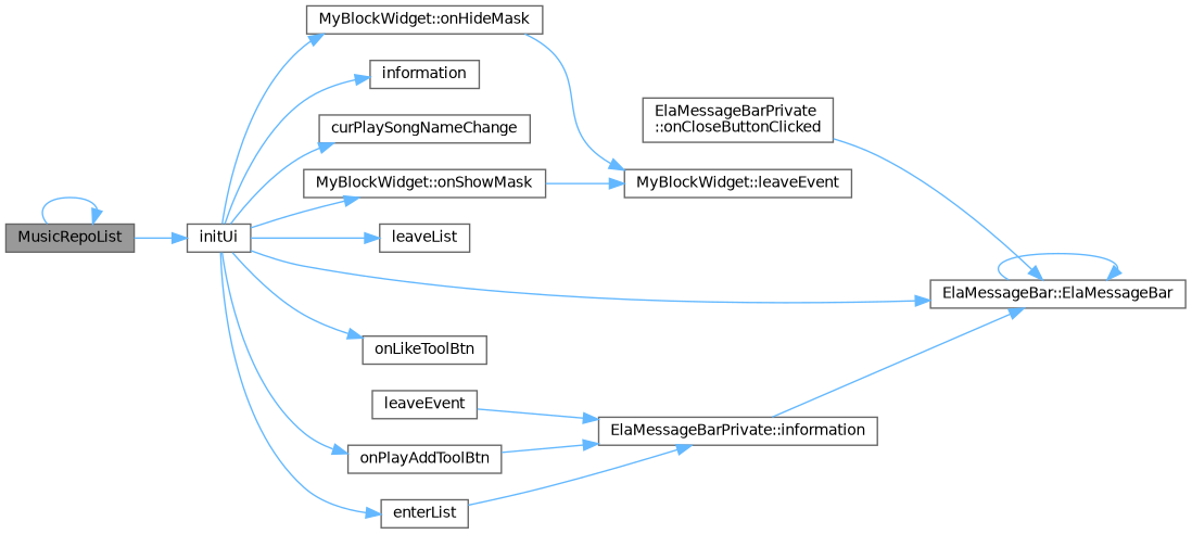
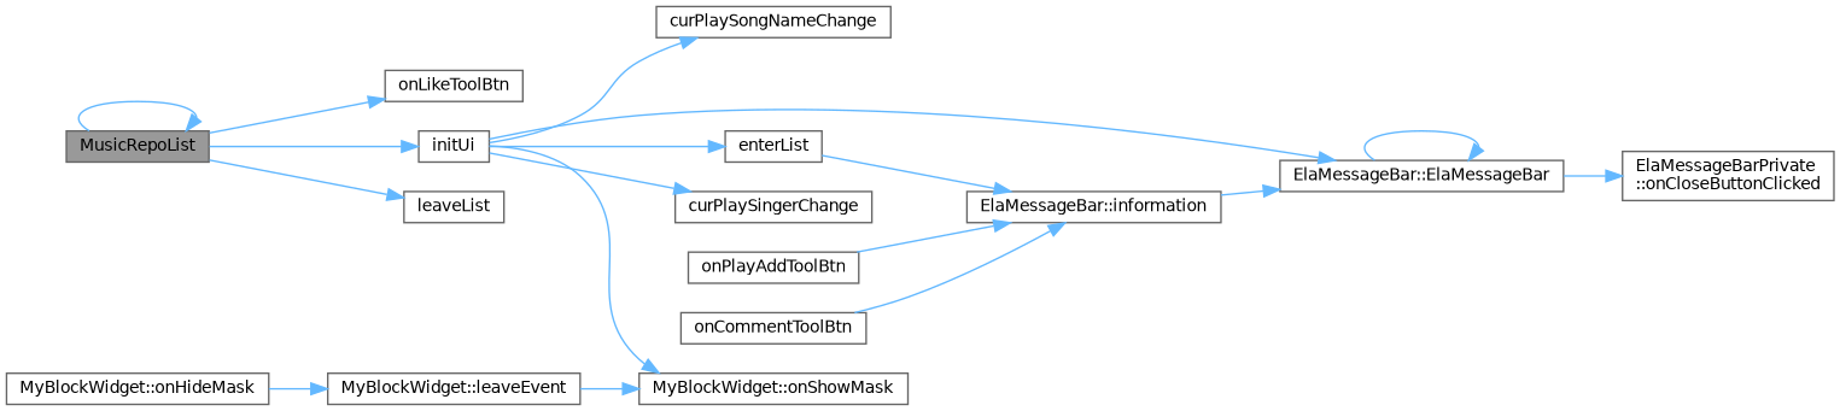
  digraph {
    rankdir=LR
    node [color=grey40 fillcolor=white fontname=Helvetica fontsize=10 shape=box style=filled]
    edge [color=steelblue1 fontname=Helvetica fontsize=10 labelfontname=Helvetica labelfontsize=10 style=solid]
    n1 [color=gray40 fillcolor=grey60 fontcolor=black height=0.2 label=MusicRepoList width=0.4]
    n2 [height=0.2 label=initUi width=0.4]
-   n3 [height=0.2 label=information width=0.4]
+   n3 [height=0.2 label=curPlaySingerChange width=0.4]
    n4 [height=0.2 label=curPlaySongNameChange width=0.4]
    n5 [height=0.2 label=enterList width=0.4]
    n6 [height=0.2 label=leaveList width=0.4]
    n7 [height=0.2 label="MyBlockWidget::onHideMask" width=0.4]
    n8 [height=0.2 label=onLikeToolBtn width=0.4]
    n9 [height=0.2 label=onPlayAddToolBtn width=0.4]
    n10 [height=0.2 label="MyBlockWidget::onShowMask" width=0.4]
    n11 [height=0.2 label="ElaMessageBar::ElaMessageBar" width=0.4]
-   n12 [height=0.2 label="ElaMessageBarPrivate::information" width=0.4]
-   n13 [height=0.2 label=leaveEvent width=0.4]
+   n12 [height=0.2 label="ElaMessageBar::information" width=0.4]
+   n13 [height=0.2 label=onCommentToolBtn width=0.4]
    n14 [height=0.2 label="MyBlockWidget::leaveEvent" width=0.4]
    n15 [height=0.2 label="ElaMessageBarPrivate\l::onCloseButtonClicked" width=0.4]
    n1 -> n1
    n1 -> n2
    n2 -> n3
    n2 -> n4
    n2 -> n5
-   n2 -> n6
-   n2 -> n7
-   n2 -> n8
-   n2 -> n9
+   n1 -> n6
+   n1 -> n8
    n2 -> n10
    n2 -> n11
    n5 -> n12
    n7 -> n14
    n9 -> n12
-   n10 -> n14
+   n14 -> n10
    n11 -> n11
-   n15 -> n11
+   n11 -> n15
    n12 -> n11
    n13 -> n12
  }
